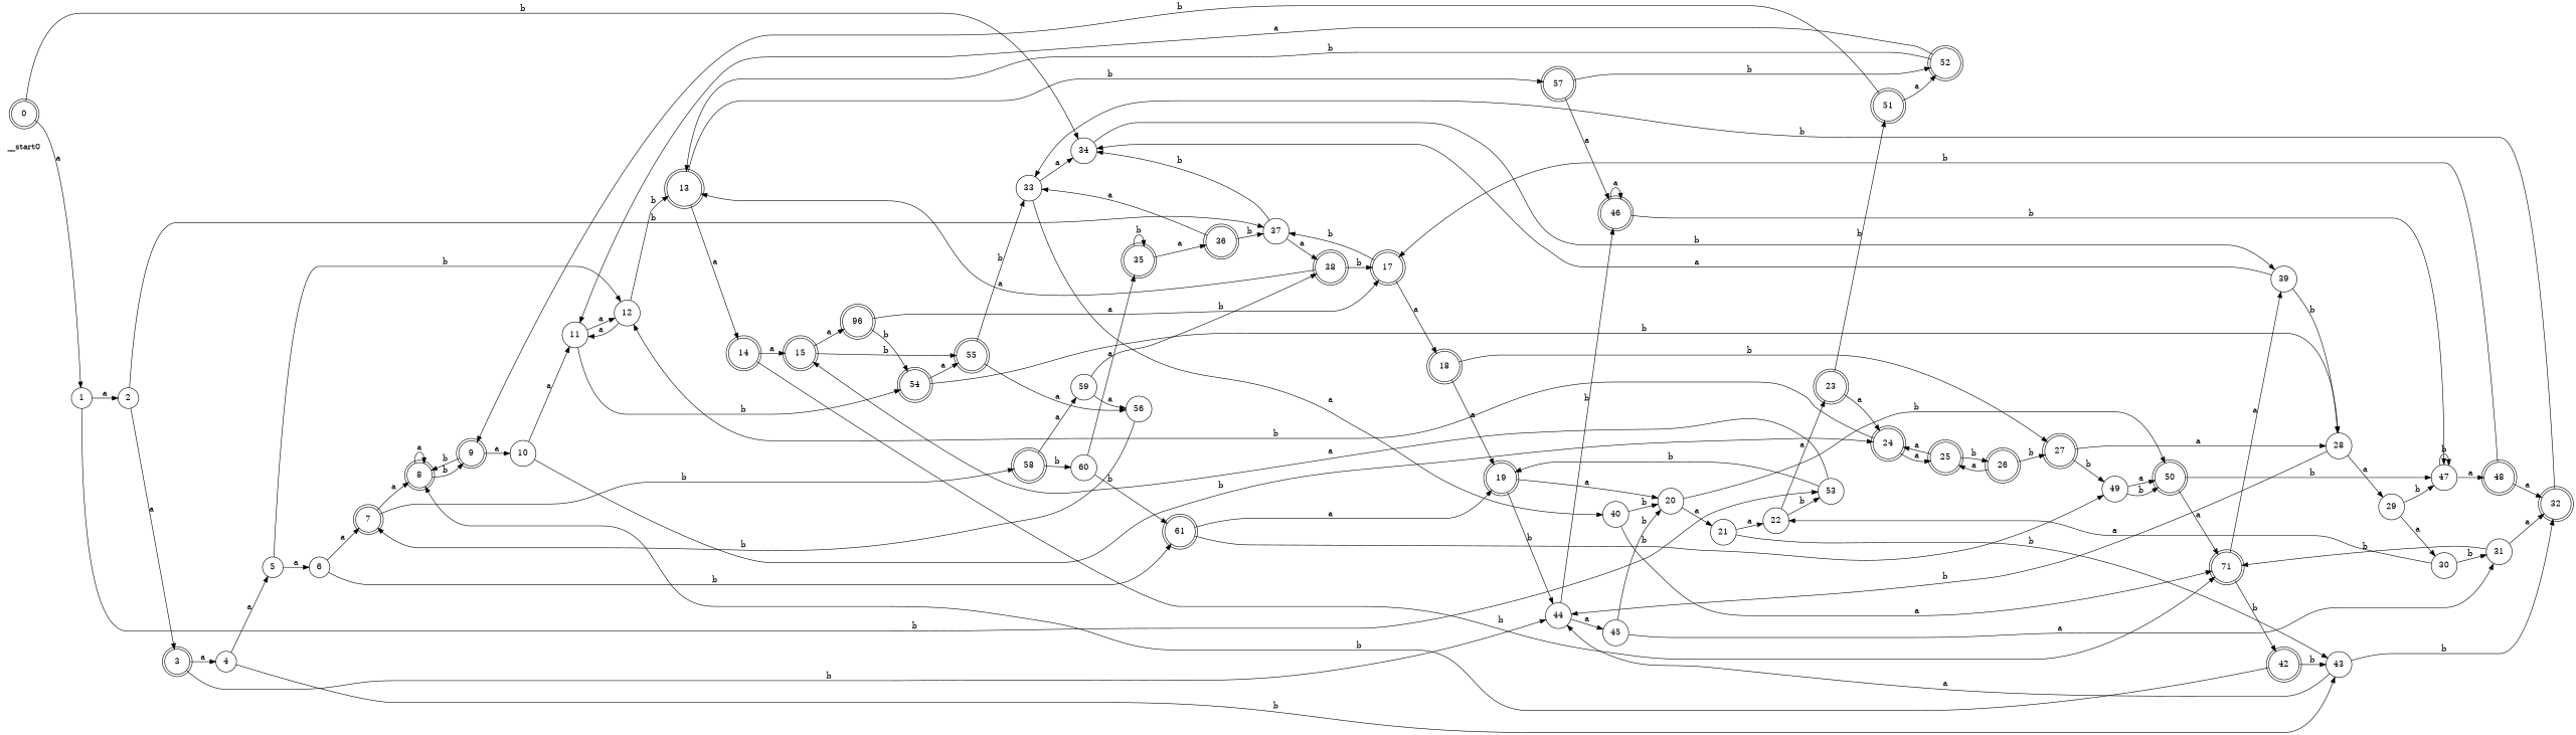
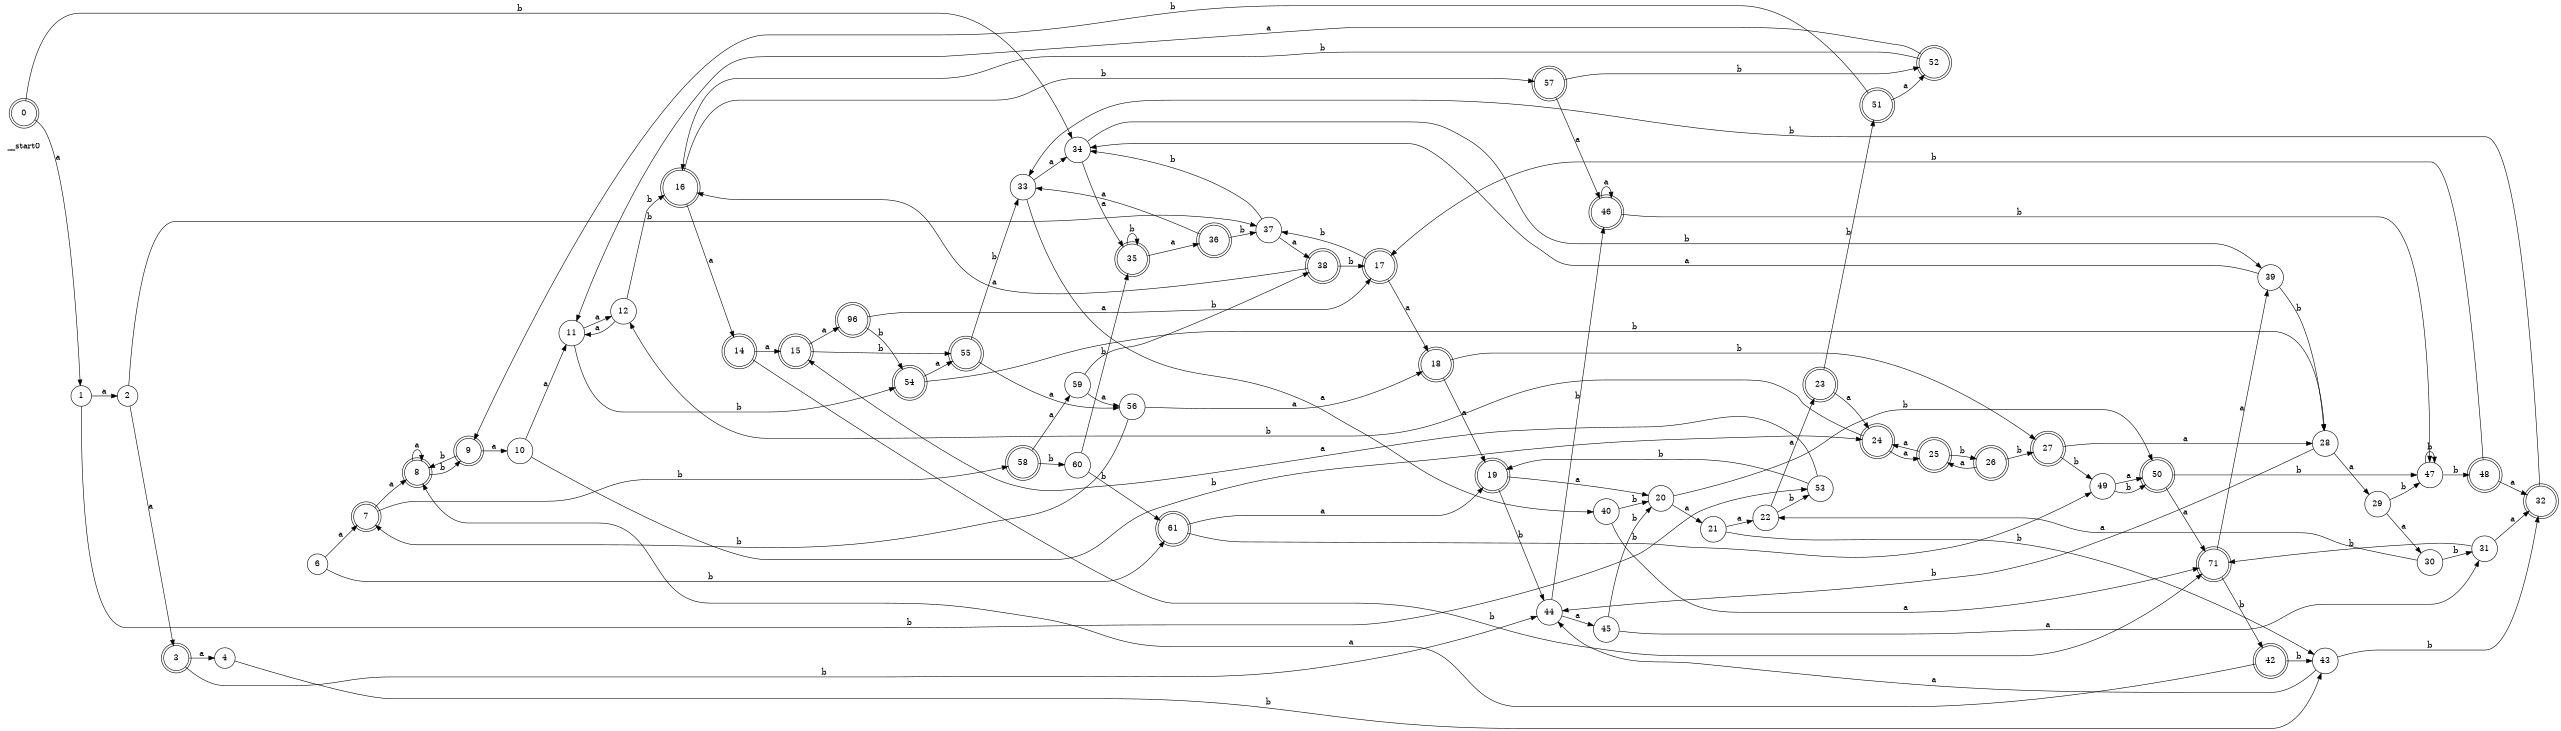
  digraph {
    rankdir=LR
    node [shape=doublecircle color=black fillcolor=white style="rounded,filled"]
    __start0 [shape=none color="" fillcolor="" style=""]
    n2 [label=0]
    n3 [label=1 shape=circle style=filled]
    n4 [label=34 shape=circle style=filled]
    n5 [label=2 shape=circle style=filled]
    n6 [label=53 shape=circle style=filled]
    n7 [label=35]
    n8 [label=39 shape=circle style=filled]
    n9 [label=3]
    n10 [label=37 shape=circle style=filled]
    n11 [label=15]
    n12 [label=19]
    n13 [label=4 shape=circle style=filled]
    n14 [label=44 shape=circle style=filled]
    n15 [label=38]
-   n16 [label=5 shape=circle style=filled]
    n17 [label=43 shape=circle style=filled]
    n18 [label=45 shape=circle style=filled]
    n19 [label=46]
    n20 [label=6 shape=circle style=filled]
    n21 [label=12 shape=circle style=filled]
    n22 [label=32]
    n23 [label=7]
    n24 [label=61]
    n25 [label=11 shape=circle style=filled]
-   n26 [label=13]
+   n26 [label=16]
    n27 [label=8]
    n28 [label=58]
    n29 [label=49 shape=circle style=filled]
    n30 [label=9]
    n31 [label=59 shape=circle style=filled]
    n32 [label=60 shape=circle style=filled]
    n33 [label=10 shape=circle style=filled]
    n34 [label=24]
    n35 [label=54]
    n36 [label=25]
    n37 [label=55]
    n38 [label=28 shape=circle style=filled]
    n39 [label=14]
    n40 [label=57]
    n41 [label=71]
    n42 [label=52]
    n43 [label=96]
    n44 [label=42]
    n45 [label=17]
    n46 [label=33 shape=circle style=filled]
    n47 [label=56 shape=circle style=filled]
    n48 [label=18]
    n49 [label=27]
    n50 [label=20 shape=circle style=filled]
    n51 [label=21 shape=circle style=filled]
    n52 [label=50]
    n53 [label=22 shape=circle style=filled]
    n54 [label=47 shape=circle style=filled]
    n55 [label=23]
    n56 [label=51]
    n57 [label=26]
    n58 [label=29 shape=circle style=filled]
    n59 [label=30 shape=circle style=filled]
    n60 [label=31 shape=circle style=filled]
    n61 [label=48]
    n62 [label=40 shape=circle style=filled]
    n63 [label=36]
    n2 -> n3 [label=a]
    n2 -> n4 [label=b]
    n3 -> n5 [label=a]
    n3 -> n6 [label=b]
+   n4 -> n7 [label=a]
    n4 -> n8 [label=b]
    n5 -> n9 [label=a]
    n5 -> n10 [label=b]
    n6 -> n11 [label=a]
    n6 -> n12 [label=b]
    n7 -> n7 [label=b]
    n7 -> n63 [label=a]
    n8 -> n4 [label=a]
    n8 -> n38 [label=b]
    n9 -> n13 [label=a]
    n9 -> n14 [label=b]
    n10 -> n4 [label=b]
    n10 -> n15 [label=a]
    n11 -> n37 [label=b]
    n11 -> n43 [label=a]
    n12 -> n14 [label=b]
    n12 -> n50 [label=a]
-   n13 -> n16 [label=a]
    n13 -> n17 [label=b]
    n14 -> n18 [label=a]
    n14 -> n19 [label=b]
    n15 -> n26 [label=a]
    n15 -> n45 [label=b]
-   n16 -> n20 [label=a]
-   n16 -> n21 [label=b]
    n17 -> n14 [label=a]
    n17 -> n22 [label=b]
    n18 -> n50 [label=b]
    n18 -> n60 [label=a]
    n19 -> n19 [label=a]
    n19 -> n54 [label=b]
    n20 -> n23 [label=a]
    n20 -> n24 [label=b]
    n21 -> n25 [label=a]
    n21 -> n26 [label=b]
    n22 -> n46 [label=b]
    n23 -> n27 [label=a]
    n23 -> n28 [label=b]
    n24 -> n12 [label=a]
    n24 -> n29 [label=b]
    n25 -> n21 [label=a]
    n25 -> n35 [label=b]
    n26 -> n39 [label=a]
    n26 -> n40 [label=b]
    n27 -> n27 [label=a]
    n27 -> n30 [label=b]
    n28 -> n31 [label=a]
    n28 -> n32 [label=b]
    n29 -> n52 [label=a]
    n29 -> n52 [label=b]
    n30 -> n27 [label=b]
    n30 -> n33 [label=a]
    n31 -> n15 [label=b]
    n31 -> n47 [label=a]
-   n32 -> n7 [label=a]
+   n32 -> n7 [label=b]
    n32 -> n24 [label=b]
    n33 -> n25 [label=a]
    n33 -> n34 [label=b]
    n34 -> n21 [label=b]
    n34 -> n36 [label=a]
    n35 -> n37 [label=a]
    n35 -> n38 [label=b]
    n36 -> n34 [label=a]
    n36 -> n57 [label=b]
    n37 -> n46 [label=b]
    n37 -> n47 [label=a]
    n38 -> n14 [label=b]
    n38 -> n58 [label=a]
    n39 -> n11 [label=a]
    n39 -> n41 [label=b]
    n40 -> n19 [label=a]
    n40 -> n42 [label=b]
    n41 -> n8 [label=a]
    n41 -> n44 [label=b]
    n42 -> n25 [label=a]
    n42 -> n26 [label=b]
    n43 -> n35 [label=b]
    n43 -> n45 [label=a]
    n44 -> n17 [label=b]
-   n44 -> n27 [label=b]
+   n44 -> n27 [label=a]
    n45 -> n10 [label=b]
    n45 -> n48 [label=a]
    n46 -> n4 [label=a]
    n46 -> n62 [label=a]
    n47 -> n23 [label=b]
+   n47 -> n48 [label=a]
    n48 -> n12 [label=a]
    n48 -> n49 [label=b]
    n49 -> n29 [label=b]
    n49 -> n38 [label=a]
    n50 -> n51 [label=a]
    n50 -> n52 [label=b]
    n51 -> n17 [label=b]
    n51 -> n53 [label=a]
    n52 -> n41 [label=a]
    n52 -> n54 [label=b]
    n53 -> n6 [label=b]
    n53 -> n55 [label=a]
    n54 -> n54 [label=b]
-   n54 -> n61 [label=a]
+   n54 -> n61 [label=b]
    n55 -> n34 [label=a]
    n55 -> n56 [label=b]
    n56 -> n30 [label=b]
    n56 -> n42 [label=a]
    n57 -> n36 [label=a]
    n57 -> n49 [label=b]
    n58 -> n54 [label=b]
    n58 -> n59 [label=a]
    n59 -> n53 [label=a]
    n59 -> n60 [label=b]
    n60 -> n22 [label=a]
    n60 -> n41 [label=b]
    n61 -> n22 [label=a]
    n61 -> n45 [label=b]
    n62 -> n41 [label=a]
    n62 -> n50 [label=b]
    n63 -> n10 [label=b]
    n63 -> n46 [label=a]
  }
